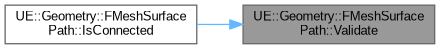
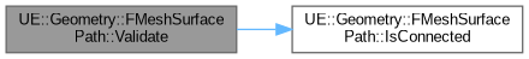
  digraph {
    rankdir=LR
    fontname="Liberation Sans"
    node [fontname="Liberation Sans" fontsize=10 shape=box style=filled]
    n1 [color=gray40 fillcolor=grey60 fontcolor=black height=0.2 label="UE::Geometry::FMeshSurface\lPath::Validate" width=0.4]
    n2 [color=grey40 fillcolor=white height=0.2 label="UE::Geometry::FMeshSurface\lPath::IsConnected" width=0.4]
-   n2 -> n1 [color=steelblue1 fontname="Liberation Sans" fontsize=10 labelfontname=Helvetica labelfontsize=10 style=solid]
+   n1 -> n2 [color=steelblue1 fontname="Liberation Sans" fontsize=10 labelfontname=Helvetica labelfontsize=10 style=solid]
  }
